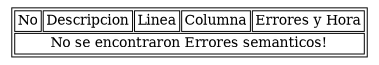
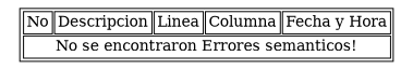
  digraph {
-   n1 [label=<<table > <tr> <td >No</td> <td >Descripcion</td> <td >Linea</td> <td >Columna</td> <td >Errores y Hora</td> </tr> <tr> <td  colspan="5">No se encontraron Errores semanticos!</td> </tr> </table> > shape=plaintext]
+   n1 [label=<<table > <tr> <td >No</td> <td >Descripcion</td> <td >Linea</td> <td >Columna</td> <td >Fecha y Hora</td> </tr> <tr> <td  colspan="5">No se encontraron Errores semanticos!</td> </tr> </table> > shape=plaintext]
  }
